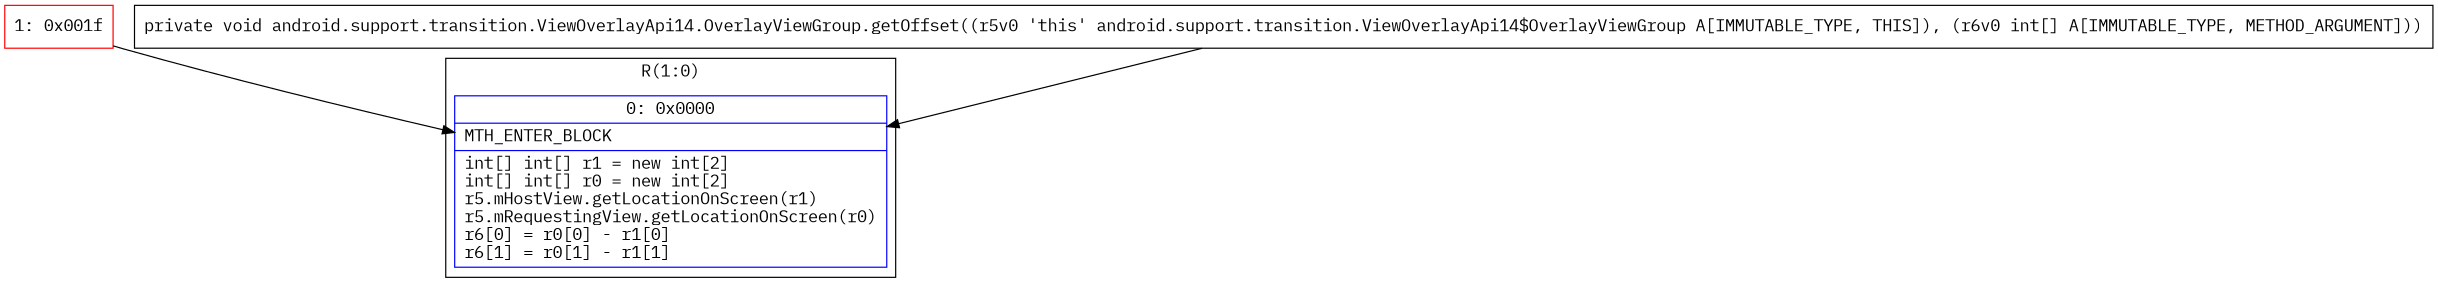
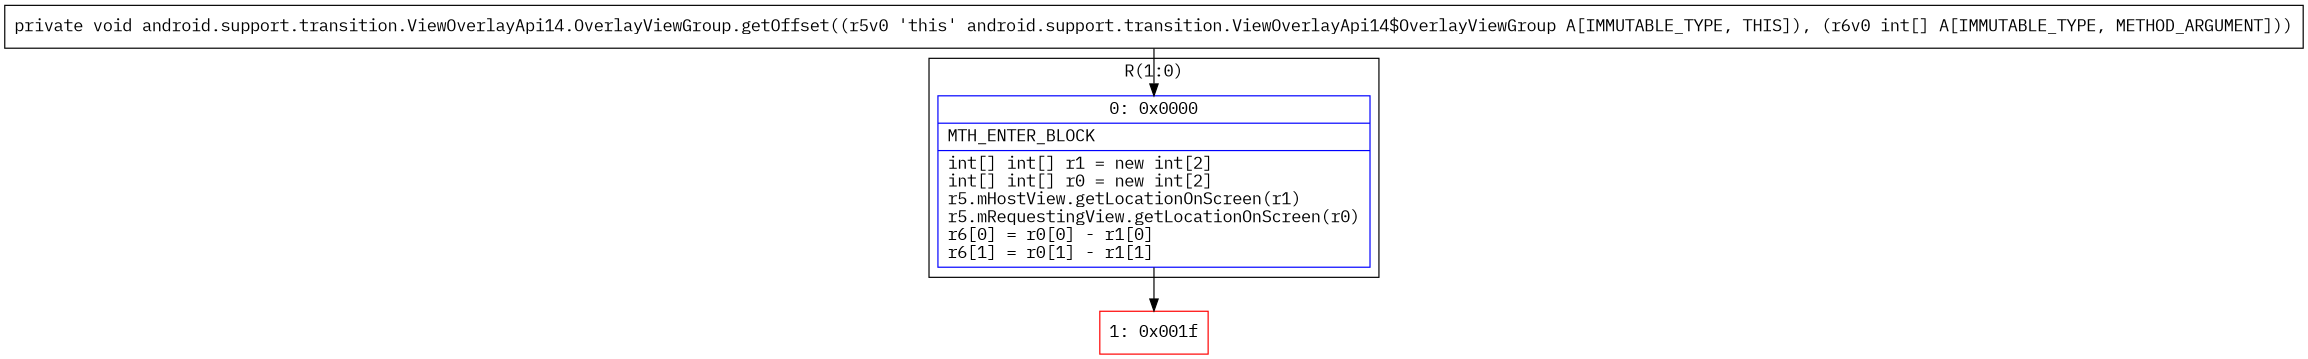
  digraph {
    fontname="IBM Plex Mono"
    node [shape=record fontname="IBM Plex Mono"]
    edge [fontname="IBM Plex Mono"]
    n1 [color=blue label="{0\:\ 0x0000|MTH_ENTER_BLOCK\l|int[] int[] r1 = new int[2]\lint[] int[] r0 = new int[2]\lr5.mHostView.getLocationOnScreen(r1)\lr5.mRequestingView.getLocationOnScreen(r0)\lr6[0] = r0[0] \- r1[0]\lr6[1] = r0[1] \- r1[1]\l}"]
    n2 [color=red label="{1\:\ 0x001f}"]
    n3 [label="{private void android.support.transition.ViewOverlayApi14.OverlayViewGroup.getOffset((r5v0 'this' android.support.transition.ViewOverlayApi14$OverlayViewGroup A[IMMUTABLE_TYPE, THIS]), (r6v0 int[] A[IMMUTABLE_TYPE, METHOD_ARGUMENT])) }"]
    subgraph cluster_1 {
      label="R(1:0)"
      n1
    }
-   n2 -> n1
+   n1 -> n2
    n3 -> n1
  }
